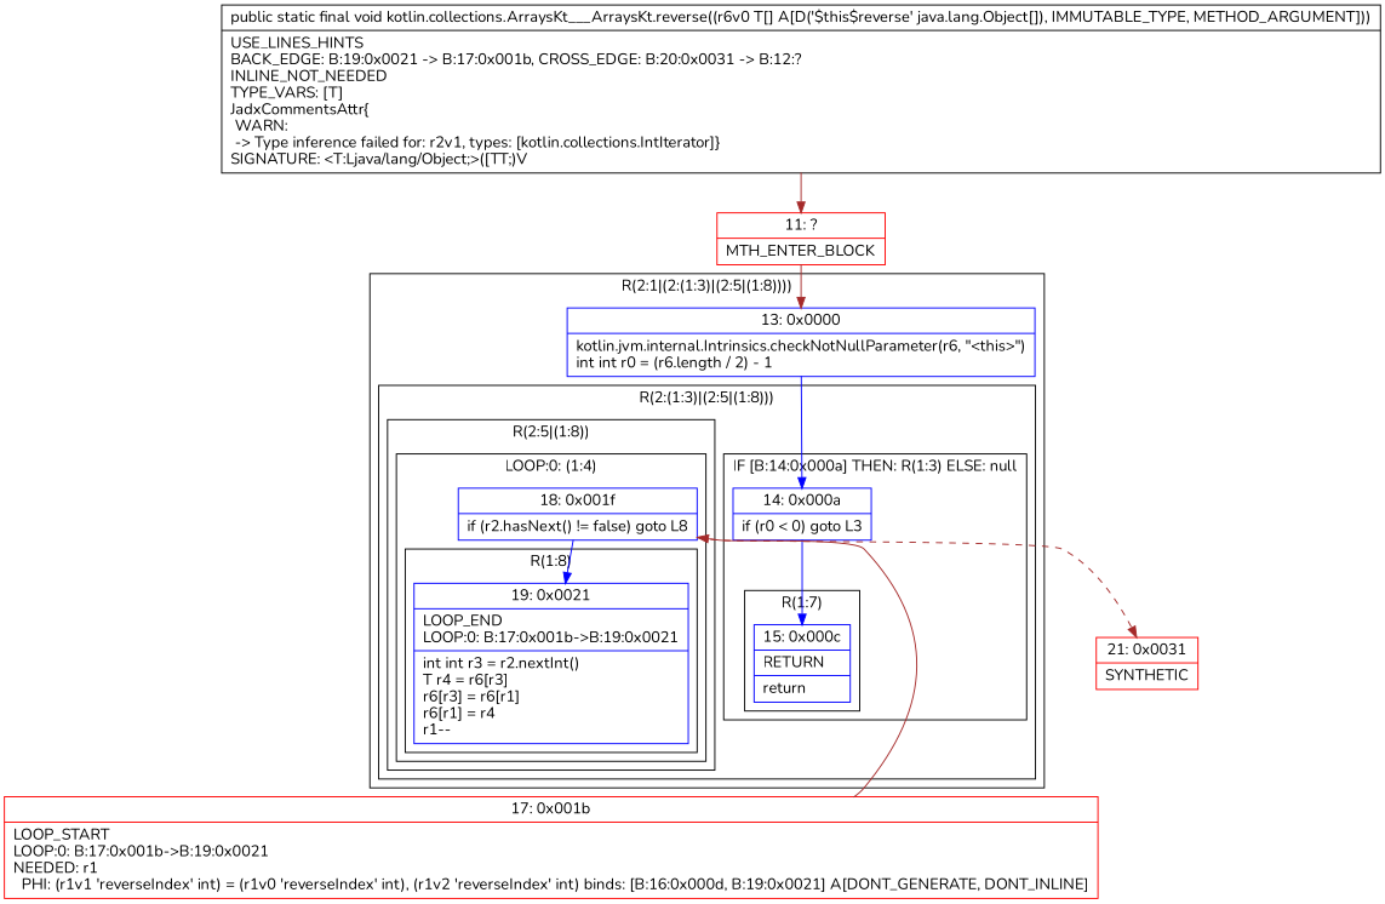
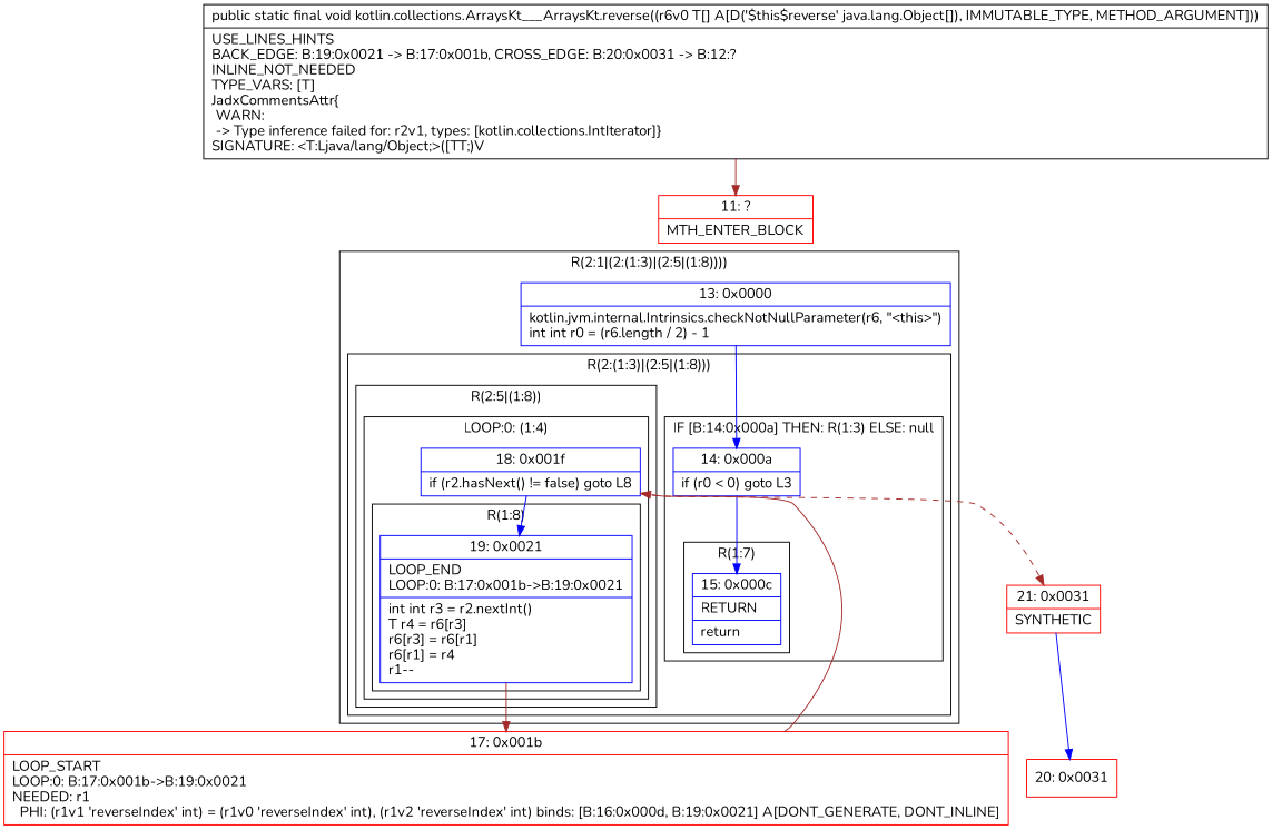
  digraph {
    fontname=Nunito
    node [color=blue fontname=Nunito shape=record]
    edge [color=brown fontname=Nunito]
    n1 [label="{15\:\ 0x000c|RETURN\l|return\l}"]
    n2 [label="{14\:\ 0x000a|if (r0 \< 0) goto L3\l}"]
    n3 [label="{19\:\ 0x0021|LOOP_END\lLOOP:0: B:17:0x001b\-\>B:19:0x0021\l|int int r3 = r2.nextInt()\lT r4 = r6[r3]\lr6[r3] = r6[r1]\lr6[r1] = r4\lr1\-\-\l}"]
    n4 [label="{18\:\ 0x001f|if (r2.hasNext() != false) goto L8\l}"]
    n5 [label="{13\:\ 0x0000|kotlin.jvm.internal.Intrinsics.checkNotNullParameter(r6, \"\<this\>\")\lint int r0 = (r6.length \/ 2) \- 1\l}"]
    n6 [color=red label="{17\:\ 0x001b|LOOP_START\lLOOP:0: B:17:0x001b\-\>B:19:0x0021\lNEEDED: r1 \l  PHI: (r1v1 'reverseIndex' int) = (r1v0 'reverseIndex' int), (r1v2 'reverseIndex' int) binds: [B:16:0x000d, B:19:0x0021] A[DONT_GENERATE, DONT_INLINE]\l}"]
    n7 [color=red label="{21\:\ 0x0031|SYNTHETIC\l}"]
+   n8 [color=red label="{20\:\ 0x0031}"]
    n9 [color=red label="{11\:\ ?|MTH_ENTER_BLOCK\l}"]
    n10 [label="{public static final void kotlin.collections.ArraysKt___ArraysKt.reverse((r6v0 T[] A[D('$this$reverse' java.lang.Object[]), IMMUTABLE_TYPE, METHOD_ARGUMENT]))  | USE_LINES_HINTS\lBACK_EDGE: B:19:0x0021 \-\> B:17:0x001b, CROSS_EDGE: B:20:0x0031 \-\> B:12:?\lINLINE_NOT_NEEDED\lTYPE_VARS: [T]\lJadxCommentsAttr\{\l WARN: \l \-\> Type inference failed for: r2v1, types: [kotlin.collections.IntIterator]\}\lSIGNATURE: \<T:Ljava\/lang\/Object;\>([TT;)V\l}" color=""]
    subgraph cluster_1 {
      label="R(2:1|(2:(1:3)|(2:5|(1:8))))"
      n5
      subgraph cluster_2 {
        label="R(2:(1:3)|(2:5|(1:8)))"
        subgraph cluster_3 {
          label="IF [B:14:0x000a] THEN: R(1:3) ELSE: null"
          n2
          subgraph cluster_4 {
            label="R(1:7)"
            n1
          }
        }
        subgraph cluster_5 {
          label="R(2:5|(1:8))"
          subgraph cluster_6 {
            label="LOOP:0: (1:4)"
            n4
            subgraph cluster_7 {
              label="R(1:8)"
              n3
            }
          }
        }
      }
    }
    n2 -> n1 [color=blue]
+   n3 -> n6
    n4 -> n3 [color=blue]
    n4 -> n7 [style=dashed]
    n5 -> n2 [color=blue]
    n6 -> n4
-   n9 -> n5
+   n7 -> n8 [color=blue]
    n10 -> n9
  }
